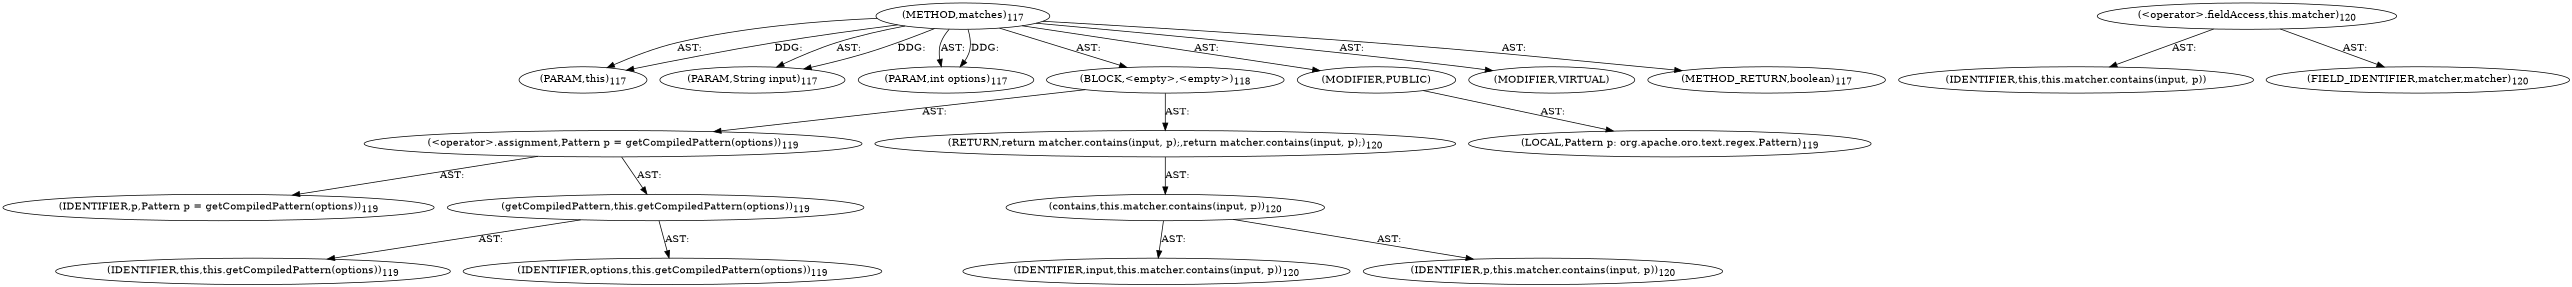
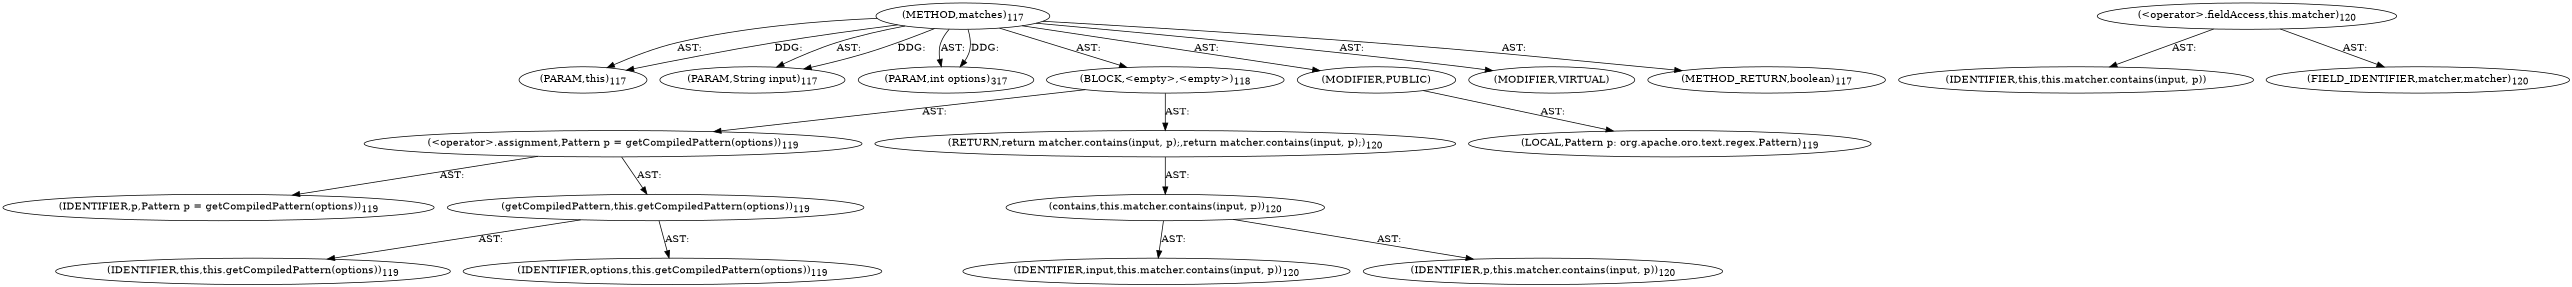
  digraph {
    n1 [label=<(METHOD,matches)<SUB>117</SUB>>]
    n2 [label=<(PARAM,this)<SUB>117</SUB>>]
    n3 [label=<(PARAM,String input)<SUB>117</SUB>>]
-   n4 [label=<(PARAM,int options)<SUB>117</SUB>>]
+   n4 [label=<(PARAM,int options)<SUB>317</SUB>>]
    n5 [label=<(BLOCK,&lt;empty&gt;,&lt;empty&gt;)<SUB>118</SUB>>]
    n6 [label=<(MODIFIER,PUBLIC)>]
    n7 [label=<(MODIFIER,VIRTUAL)>]
    n8 [label=<(METHOD_RETURN,boolean)<SUB>117</SUB>>]
    n9 [label=<(&lt;operator&gt;.assignment,Pattern p = getCompiledPattern(options))<SUB>119</SUB>>]
    n10 [label=<(RETURN,return matcher.contains(input, p);,return matcher.contains(input, p);)<SUB>120</SUB>>]
    n11 [label=<(LOCAL,Pattern p: org.apache.oro.text.regex.Pattern)<SUB>119</SUB>>]
    n12 [label=<(IDENTIFIER,p,Pattern p = getCompiledPattern(options))<SUB>119</SUB>>]
    n13 [label=<(getCompiledPattern,this.getCompiledPattern(options))<SUB>119</SUB>>]
    n14 [label=<(contains,this.matcher.contains(input, p))<SUB>120</SUB>>]
    n15 [label=<(IDENTIFIER,this,this.getCompiledPattern(options))<SUB>119</SUB>>]
    n16 [label=<(IDENTIFIER,options,this.getCompiledPattern(options))<SUB>119</SUB>>]
    n17 [label=<(IDENTIFIER,input,this.matcher.contains(input, p))<SUB>120</SUB>>]
    n18 [label=<(IDENTIFIER,p,this.matcher.contains(input, p))<SUB>120</SUB>>]
    n19 [label=<(&lt;operator&gt;.fieldAccess,this.matcher)<SUB>120</SUB>>]
    n20 [label=<(IDENTIFIER,this,this.matcher.contains(input, p))>]
    n21 [label=<(FIELD_IDENTIFIER,matcher,matcher)<SUB>120</SUB>>]
    n1 -> n2 [label="AST: "]
    n1 -> n2 [label="DDG: "]
    n1 -> n3 [label="AST: "]
    n1 -> n3 [label="DDG: "]
    n1 -> n4 [label="AST: "]
    n1 -> n4 [label="DDG: "]
    n1 -> n5 [label="AST: "]
    n1 -> n6 [label="AST: "]
    n1 -> n7 [label="AST: "]
    n1 -> n8 [label="AST: "]
    n5 -> n9 [label="AST: "]
    n5 -> n10 [label="AST: "]
    n6 -> n11 [label="AST: "]
    n9 -> n12 [label="AST: "]
    n9 -> n13 [label="AST: "]
    n10 -> n14 [label="AST: "]
    n13 -> n15 [label="AST: "]
    n13 -> n16 [label="AST: "]
    n14 -> n17 [label="AST: "]
    n14 -> n18 [label="AST: "]
    n19 -> n20 [label="AST: "]
    n19 -> n21 [label="AST: "]
  }
